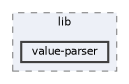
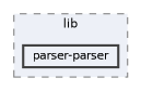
  digraph {
    compound=true
    rankdir=LR
-   n1 [color=grey25 fillcolor="#edf0f7" fontname=Helvetica fontsize=10 height=0.2 label="value-parser" shape=box style="filled,bold" width=0.4]
+   n1 [color=grey25 fillcolor="#edf0f7" fontname=Helvetica fontsize=10 height=0.2 label="parser-parser" shape=box style="filled,bold" width=0.4]
    subgraph cluster_1 {
      bgcolor="#edf0f7"
      fontname=Helvetica
      fontsize=10
      label=lib
      pencolor=grey50
      style="filled,dashed"
      n1
    }
  }
